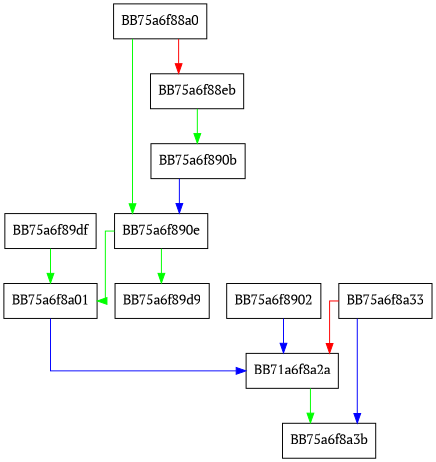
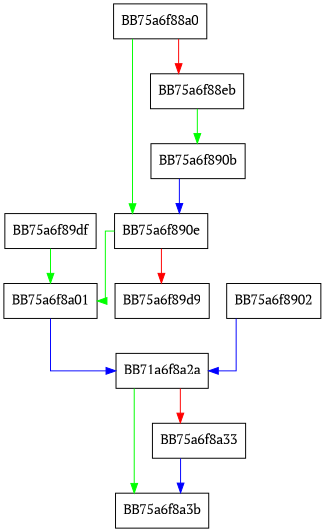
  digraph {
    fontname="PT Serif"
    splines=ortho
    node [fontname="PT Serif" shape=box]
    edge [color=green fontname="PT Serif"]
    BB75a6f88a0
    BB75a6f890e
    BB75a6f88eb
    BB75a6f8a01
    BB75a6f89d9
    BB75a6f890b
    n7 [label=BB71a6f8a2a]
    BB75a6f8902
    BB75a6f8a3b
    BB75a6f8a33
    BB75a6f89df
    BB75a6f88a0 -> BB75a6f890e
    BB75a6f88a0 -> BB75a6f88eb [color=red]
    BB75a6f890e -> BB75a6f8a01
-   BB75a6f890e -> BB75a6f89d9
+   BB75a6f890e -> BB75a6f89d9 [color=red]
    BB75a6f88eb -> BB75a6f890b
    BB75a6f8a01 -> n7 [color=blue]
    BB75a6f890b -> BB75a6f890e [color=blue]
    n7 -> BB75a6f8a3b
-   BB75a6f8a33 -> n7 [color=red]
+   n7 -> BB75a6f8a33 [color=red]
    BB75a6f8902 -> n7 [color=blue]
    BB75a6f8a33 -> BB75a6f8a3b [color=blue]
    BB75a6f89df -> BB75a6f8a01
  }
